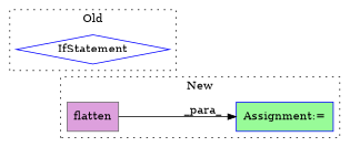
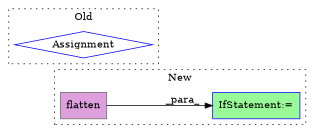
  digraph {
    rankdir=LR
    node [shape=box style=filled color=blue]
    n1 [a=32 l="8,1" label=flatten s="11226,11235" fillcolor=plum color=gray40]
-   n2 [a=7 l=1 label="Assignment:=" s=11220 fillcolor=palegreen]
-   n3 [a=25 l="4,2" label=IfStatement s="11216,11256" shape=diamond fillcolor=white]
+   n2 [a=7 l=1 label="IfStatement:=" s=11220 fillcolor=palegreen]
+   n3 [a=25 l="4,2" label=Assignment s="11216,11256" shape=diamond fillcolor=white]
    subgraph cluster_1 {
      label=New
      style=dotted
      n1
      n2
    }
    subgraph cluster_2 {
      label=Old
      style=dotted
      n3
    }
    n1 -> n2 [label=_para_]
  }
